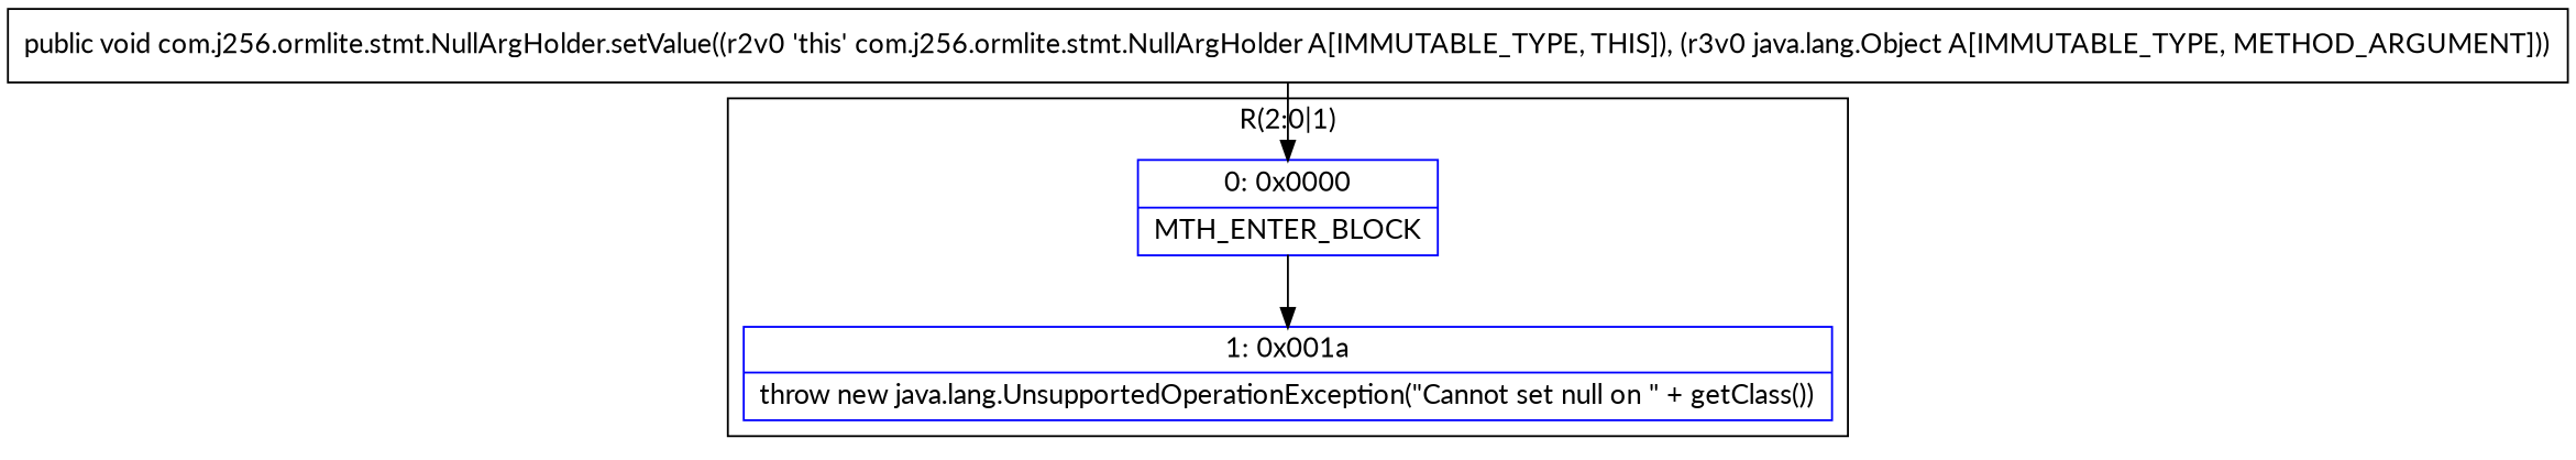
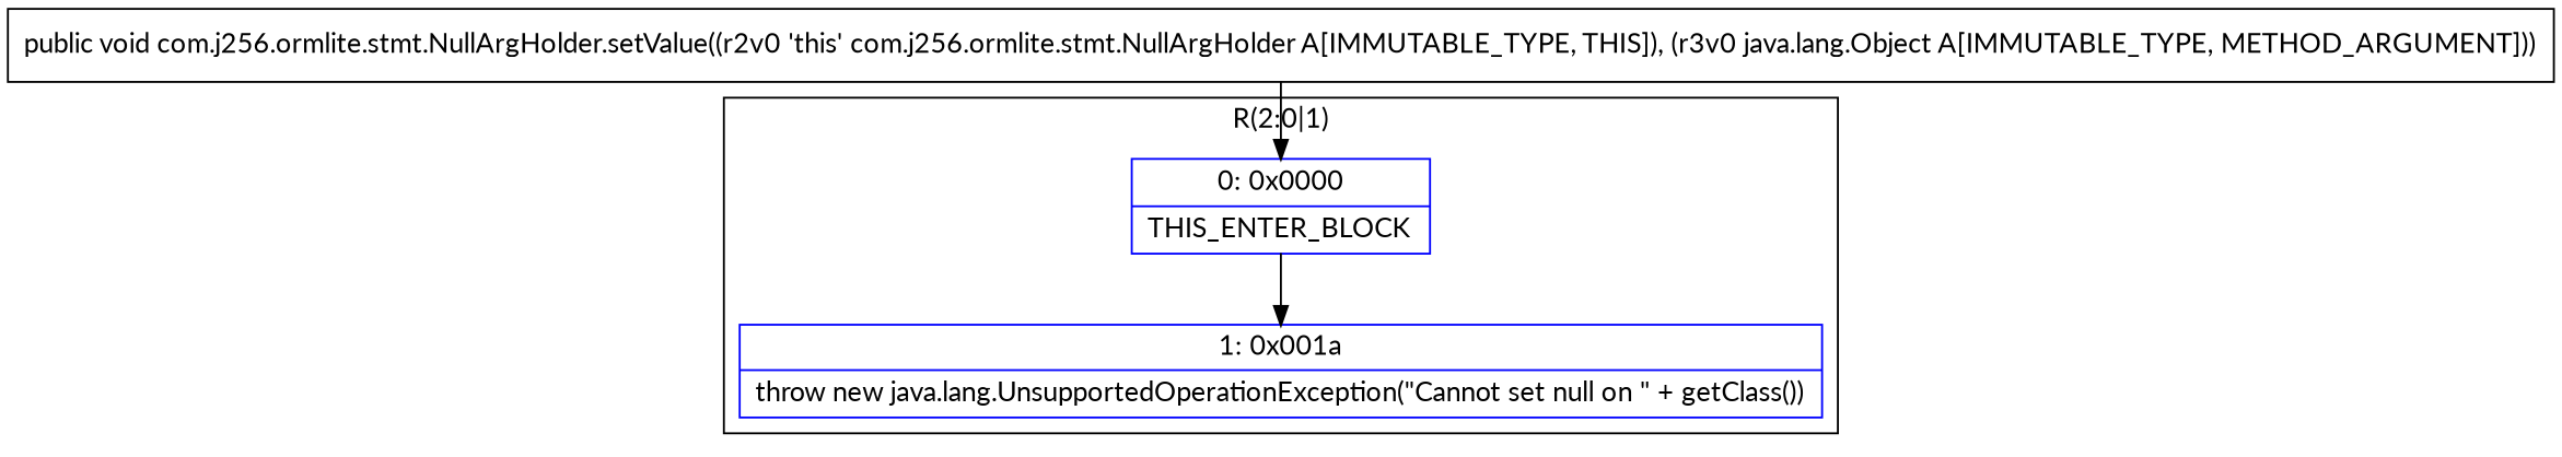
  digraph {
    fontname=Lato
    node [color=blue shape=record fontname=Lato]
    edge [fontname=Lato]
-   n1 [label="{0\:\ 0x0000|MTH_ENTER_BLOCK\l}"]
+   n1 [label="{0\:\ 0x0000|THIS_ENTER_BLOCK\l}"]
    n2 [label="{1\:\ 0x001a|throw new java.lang.UnsupportedOperationException(\"Cannot set null on \" + getClass())\l}"]
    n3 [label="{public void com.j256.ormlite.stmt.NullArgHolder.setValue((r2v0 'this' com.j256.ormlite.stmt.NullArgHolder A[IMMUTABLE_TYPE, THIS]), (r3v0 java.lang.Object A[IMMUTABLE_TYPE, METHOD_ARGUMENT])) }" color=""]
    subgraph cluster_1 {
      label="R(2:0|1)"
      n1
      n2
    }
    n1 -> n2
    n3 -> n1
  }
